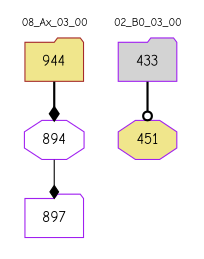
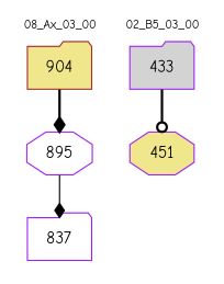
  digraph {
    fontname="Comic Neue"
    node [color=purple fillcolor=khaki fontname="Comic Neue" shape=folder style=filled]
    edge [arrowhead=diamond color=black fontname="Comic Neue" style=bold]
-   n1 [color=brown label=944]
-   n2 [fillcolor=white label=894 shape=octagon]
-   n3 [fillcolor=white label=897]
+   n1 [color=brown label=904]
+   n2 [fillcolor=white label=895 shape=octagon]
+   n3 [fillcolor=white label=837]
    n4 [fillcolor=lightgrey label=433]
    n5 [label=451 shape=octagon]
    subgraph cluster_1 {
      color=white
      fontsize=10
      label="08_Ax_03_00"
      n1
      n2
      n3
    }
    subgraph cluster_2 {
      color=white
      fontsize=10
-     label="02_B0_03_00"
+     label="02_B5_03_00"
      n4
      n5
    }
    n1 -> n2
    n2 -> n3 [style=solid]
    n4 -> n5 [arrowhead=odot]
  }
